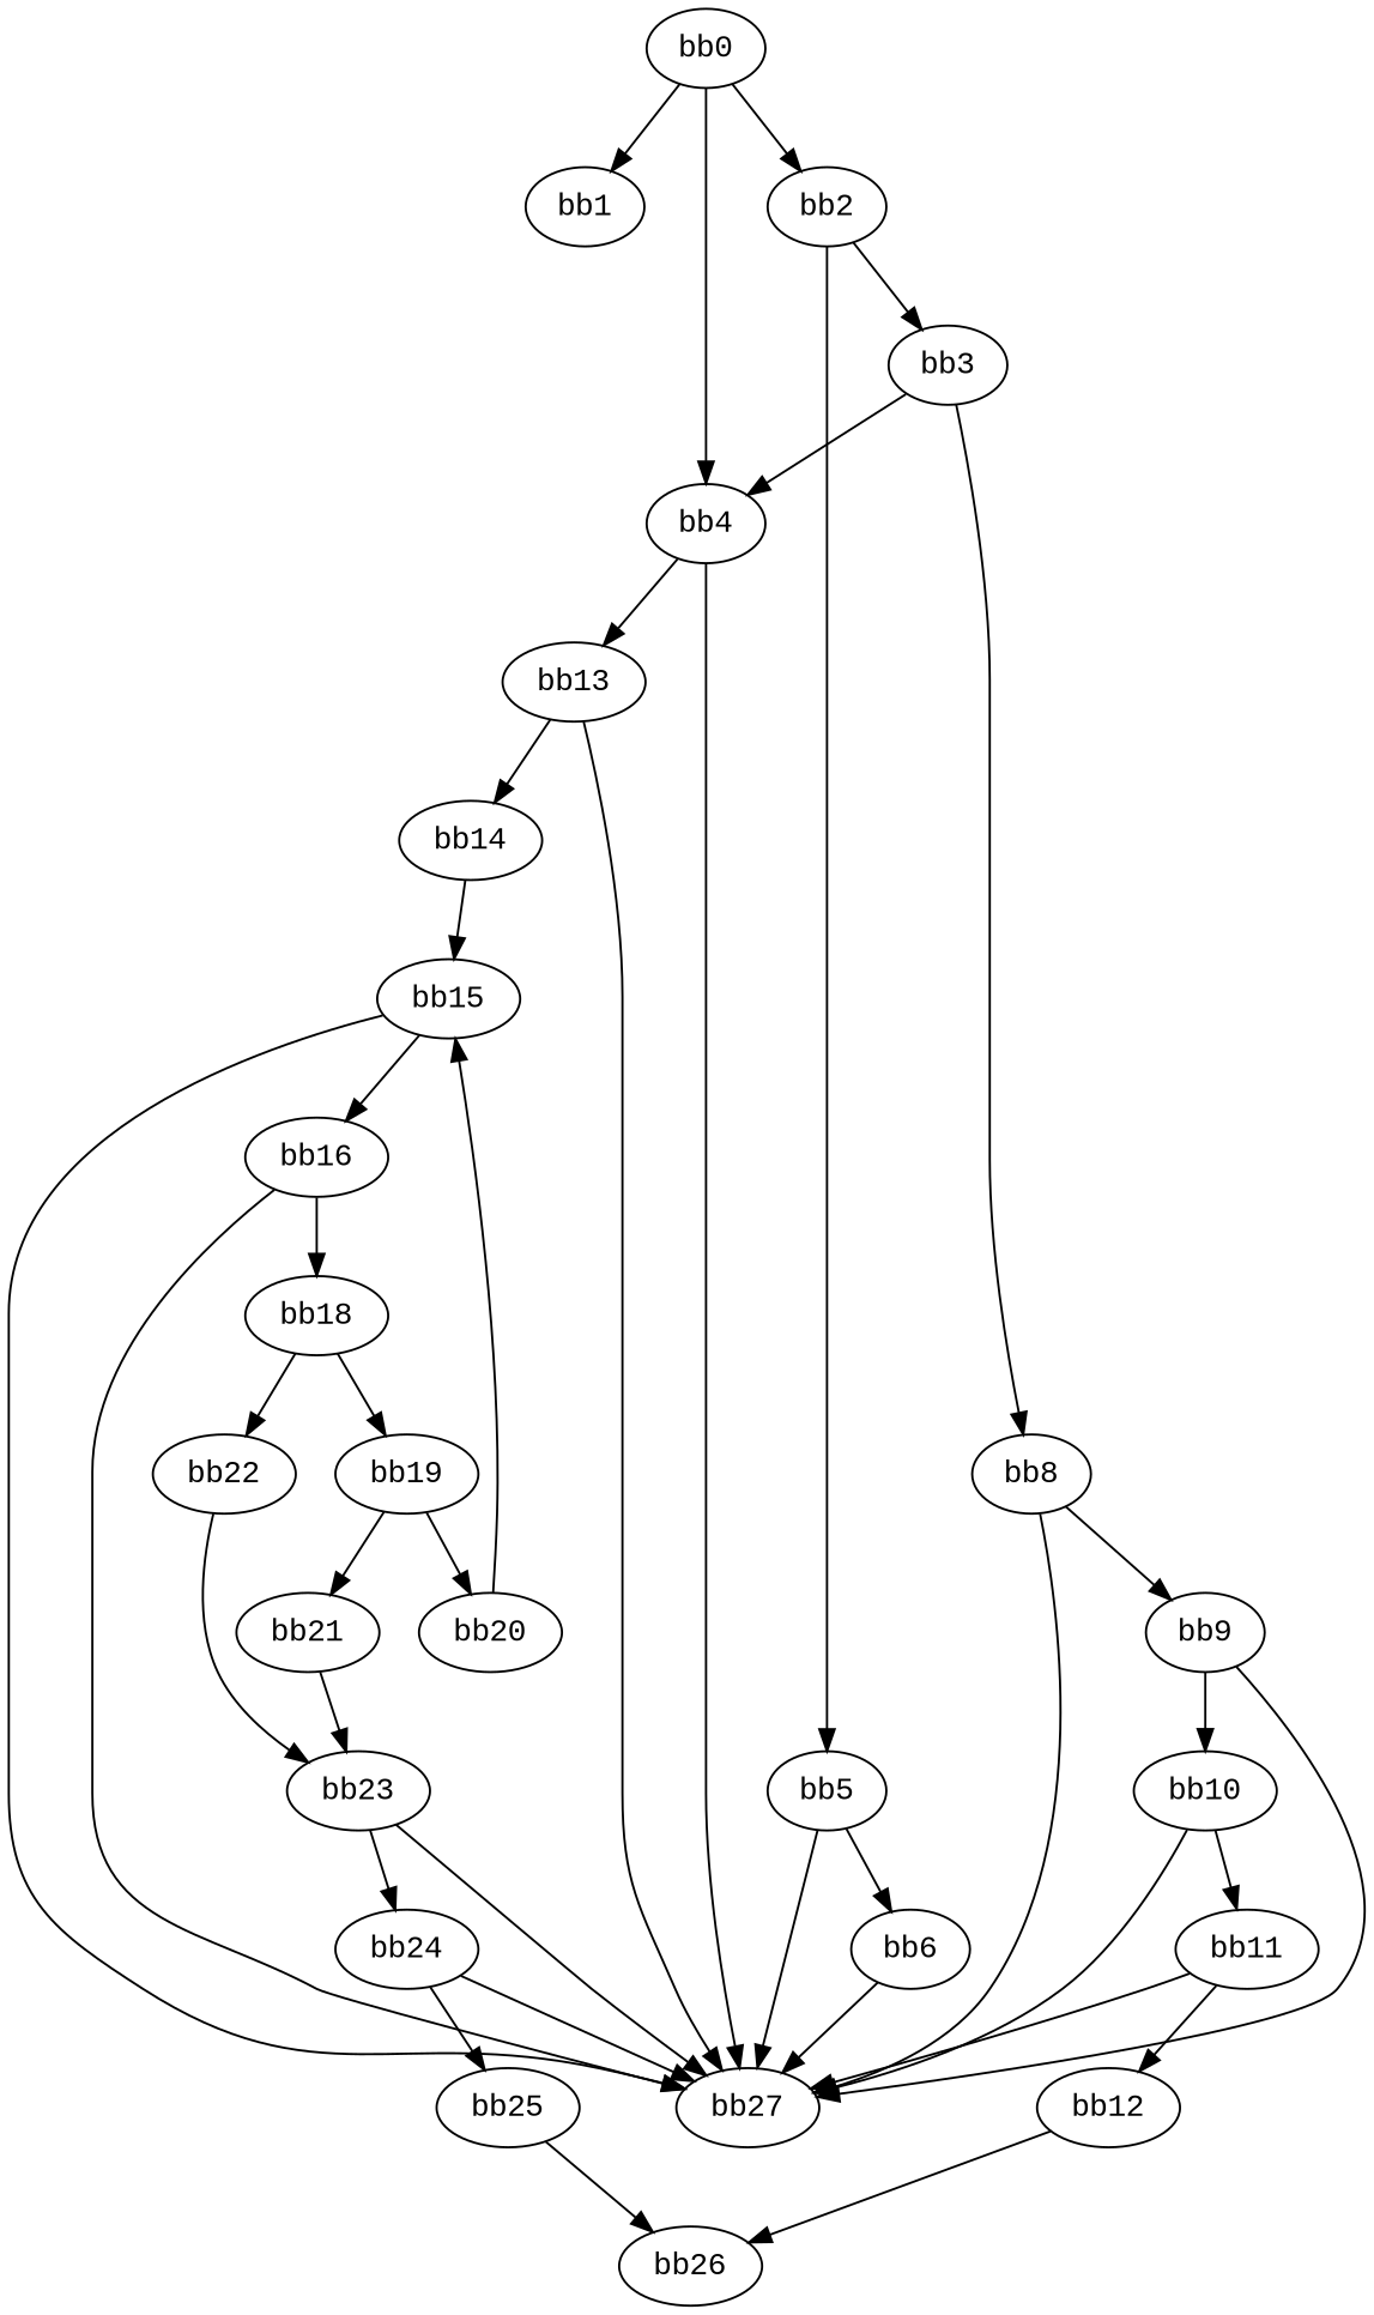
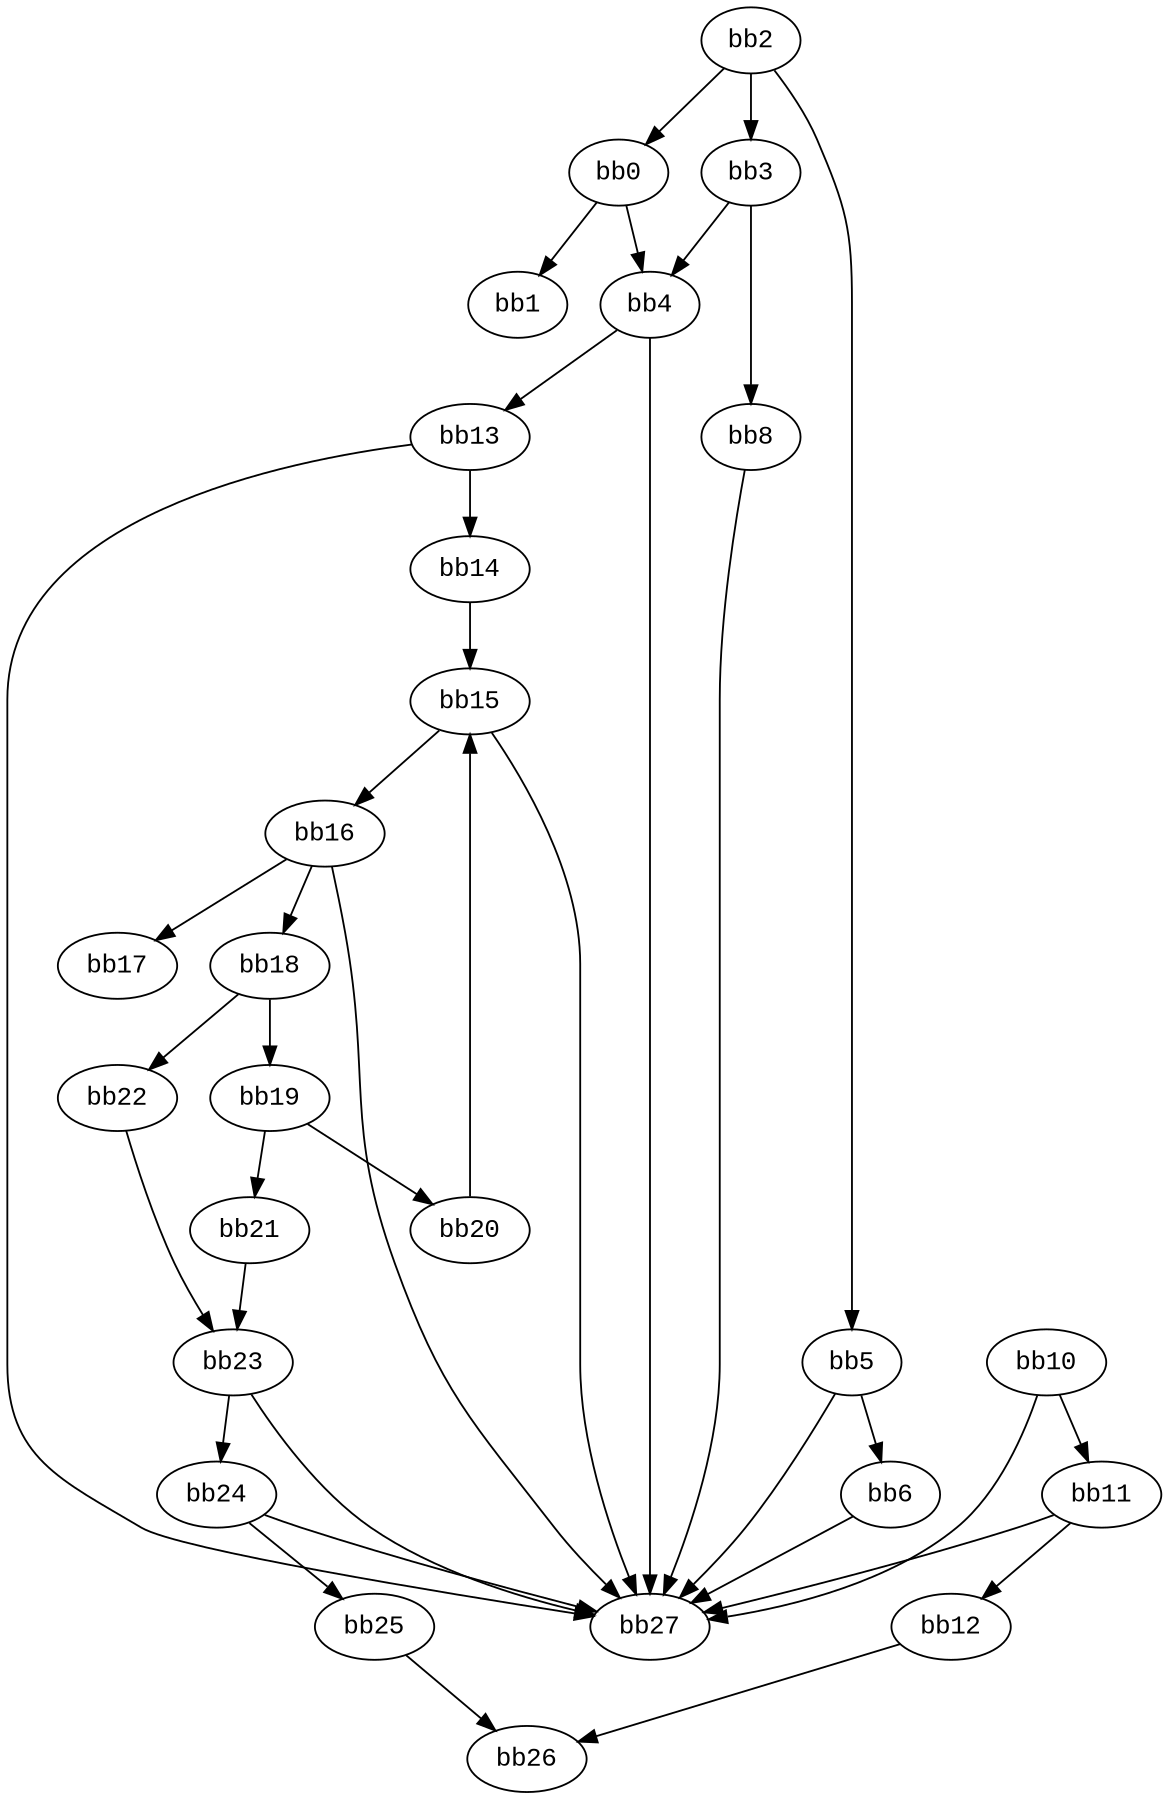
  digraph {
    fontname="Liberation Mono"
    node [fontname="Liberation Mono"]
    edge [fontname="Liberation Mono"]
    n1 [label="bb0\l"]
    n2 [label="bb1\l"]
    n3 [label="bb2\l"]
    n4 [label="bb4\l"]
    n5 [label="bb3\l"]
    n6 [label="bb5\l"]
    n7 [label="bb8\l"]
    n8 [label="bb13\l"]
    n9 [label="bb27\l"]
    n10 [label="bb6\l"]
-   n11 [label="bb9\l"]
    n12 [label="bb14\l"]
    n13 [label="bb26\l"]
    n14 [label="bb10\l"]
    n15 [label="bb11\l"]
    n16 [label="bb12\l"]
    n17 [label="bb15\l"]
    n18 [label="bb16\l"]
+   n19 [label="bb17\l"]
    n20 [label="bb18\l"]
    n21 [label="bb19\l"]
    n22 [label="bb22\l"]
    n23 [label="bb20\l"]
    n24 [label="bb21\l"]
    n25 [label="bb23\l"]
    n26 [label="bb24\l"]
    n27 [label="bb25\l"]
    n1 -> n2
-   n1 -> n3
+   n3 -> n1
    n1 -> n4
    n3 -> n5
    n3 -> n6
    n4 -> n8
    n4 -> n9
    n5 -> n4
    n5 -> n7
    n6 -> n9
    n6 -> n10
    n7 -> n9
-   n7 -> n11
    n8 -> n9
    n8 -> n12
    n10 -> n9
-   n11 -> n9
-   n11 -> n14
    n12 -> n17
    n14 -> n9
    n14 -> n15
    n15 -> n9
    n15 -> n16
    n16 -> n13
    n17 -> n9
    n17 -> n18
    n18 -> n9
+   n18 -> n19
    n18 -> n20
    n20 -> n21
    n20 -> n22
    n21 -> n23
    n21 -> n24
    n22 -> n25
    n23 -> n17
    n24 -> n25
    n25 -> n9
    n25 -> n26
    n26 -> n9
    n26 -> n27
    n27 -> n13
  }
